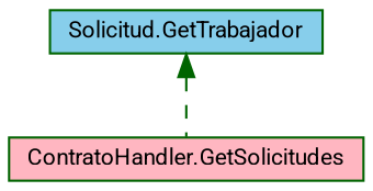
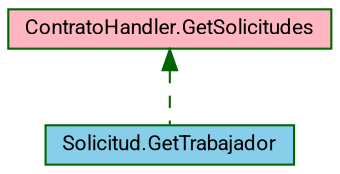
  digraph {
    rankdir=TB
    fontname=Roboto
    node [color=darkgreen fontname=Roboto fontsize=10 shape=record style=filled]
    n1 [fillcolor=skyblue fontcolor=black height=0.2 label="Solicitud.GetTrabajador" width=0.4]
    n2 [fillcolor=lightpink height=0.2 label="ContratoHandler.GetSolicitudes" width=0.4]
-   n1 -> n2 [color=darkgreen dir=back fontname=Roboto fontsize=10 labelfontname=Helvetica labelfontsize=10 style=dashed]
+   n2 -> n1 [color=darkgreen dir=back fontname=Roboto fontsize=10 labelfontname=Helvetica labelfontsize=10 style=dashed]
  }
